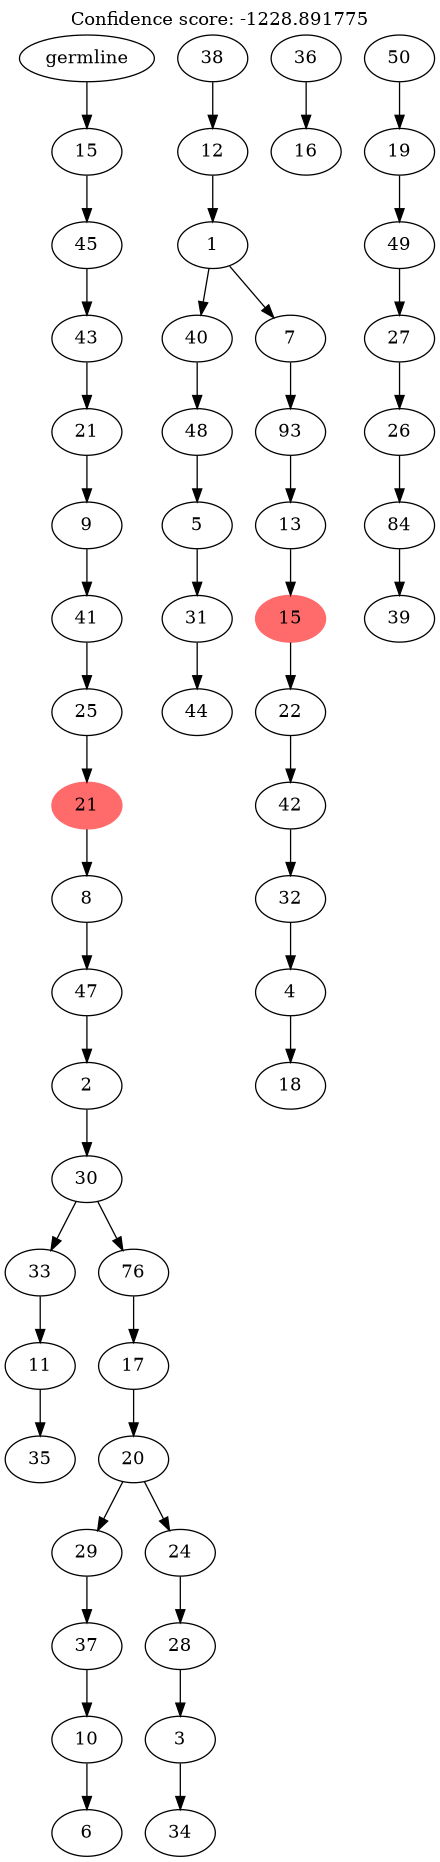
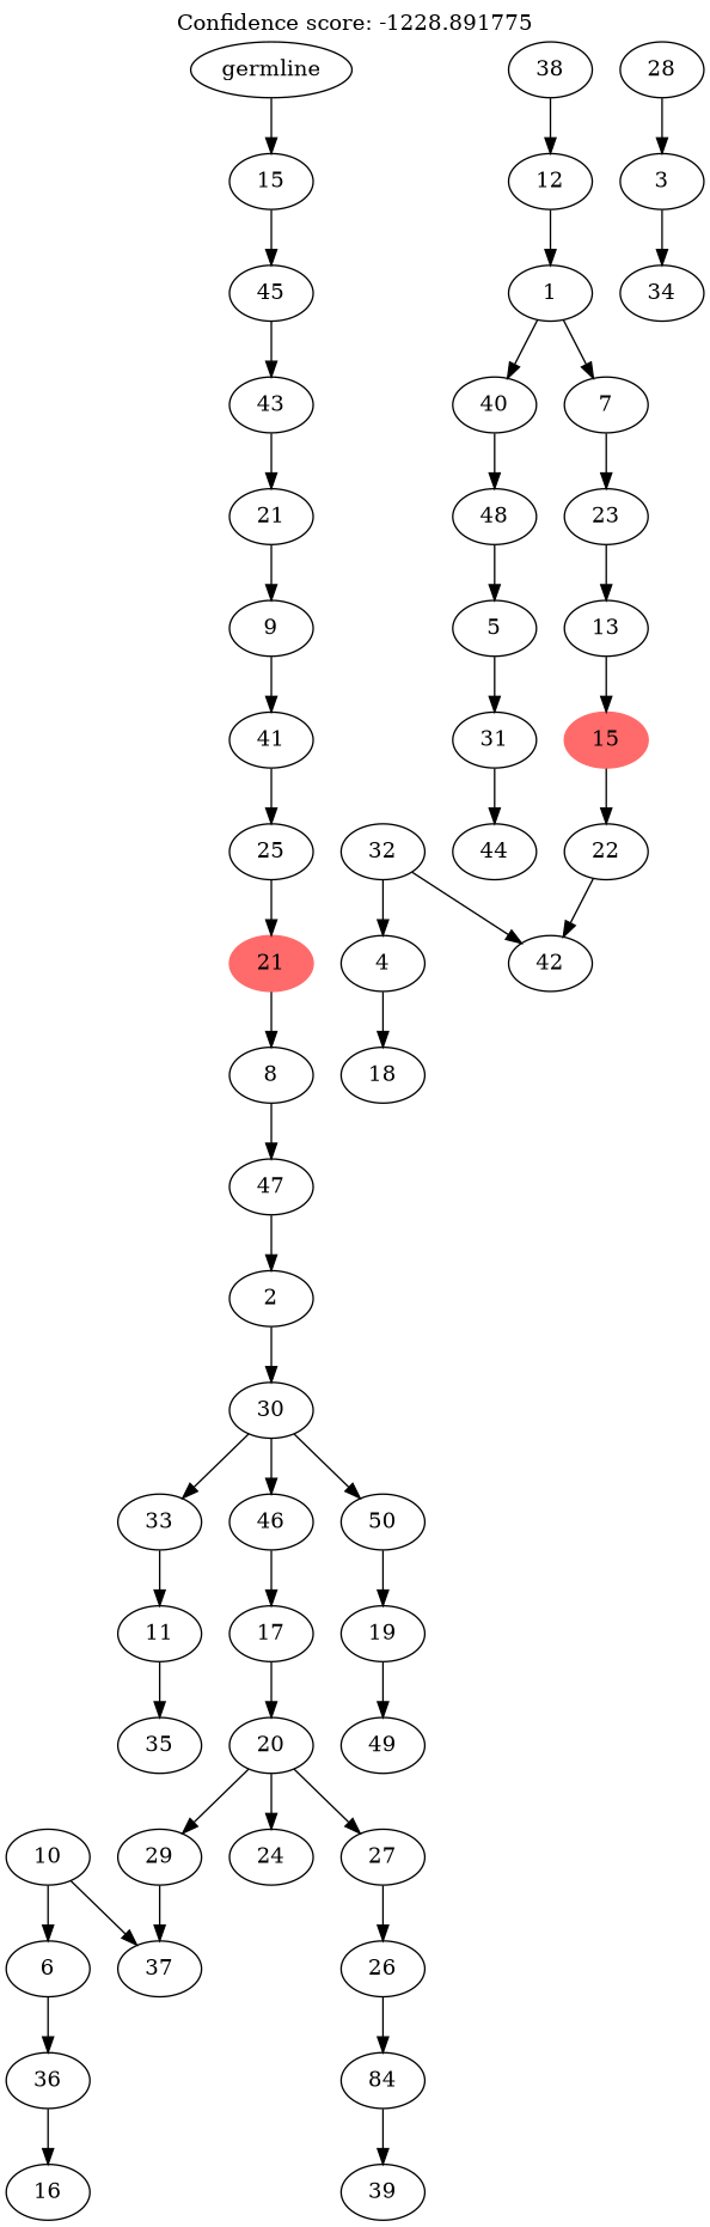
  digraph {
    label="Confidence score: -1228.891775"
    labelloc=t
    n1 [label=11]
    n2 [label=35]
    n3 [label=33]
    n4 [label=31]
    n5 [label=44]
    n6 [label=5]
    n7 [label=48]
    n8 [label=40]
    n9 [label=16]
    n10 [label=36]
    n11 [label=6]
    n12 [label=10]
    n13 [label=37]
    n14 [label=29]
    n15 [label=4]
    n16 [label=18]
    n17 [label=32]
    n18 [label=42]
    n19 [label=22]
    n20 [color=indianred1 label=15 style=filled]
    n21 [label=13]
-   n22 [label=93]
+   n22 [label=23]
    n23 [label=7]
    n24 [label=1]
    n25 [label=12]
    n26 [label=38]
    n27 [label=34]
    n28 [label=3]
    n29 [label=28]
    n30 [label=24]
    n31 [label=20]
    n32 [label=17]
-   n33 [label=76]
+   n33 [label=46]
    n34 [label=84]
    n35 [label=39]
    n36 [label=26]
    n37 [label=27]
    n38 [label=49]
    n39 [label=19]
    n40 [label=50]
    n41 [label=30]
    n42 [label=2]
    n43 [label=47]
    n44 [label=8]
    n45 [color=indianred1 label=21 style=filled]
    n46 [label=25]
    n47 [label=41]
    n48 [label=9]
    n49 [label=21]
    n50 [label=43]
    n51 [label=45]
    n52 [label=15]
    n53 [label=germline]
    n1 -> n2
    n3 -> n1
    n4 -> n5
    n6 -> n4
    n7 -> n6
    n8 -> n7
    n10 -> n9
+   n11 -> n10
    n12 -> n11
-   n13 -> n12
+   n12 -> n13
    n14 -> n13
    n15 -> n16
    n17 -> n15
-   n18 -> n17
+   n17 -> n18
    n19 -> n18
    n20 -> n19
    n21 -> n20
    n22 -> n21
    n23 -> n22
    n24 -> n8
    n24 -> n23
    n25 -> n24
    n26 -> n25
    n28 -> n27
    n29 -> n28
-   n30 -> n29
    n31 -> n14
    n31 -> n30
    n32 -> n31
    n33 -> n32
    n34 -> n35
    n36 -> n34
    n37 -> n36
-   n38 -> n37
+   n31 -> n37
    n39 -> n38
    n40 -> n39
    n41 -> n3
    n41 -> n33
+   n41 -> n40
    n42 -> n41
    n43 -> n42
    n44 -> n43
    n45 -> n44
    n46 -> n45
    n47 -> n46
    n48 -> n47
    n49 -> n48
    n50 -> n49
    n51 -> n50
    n52 -> n51
    n53 -> n52
  }
